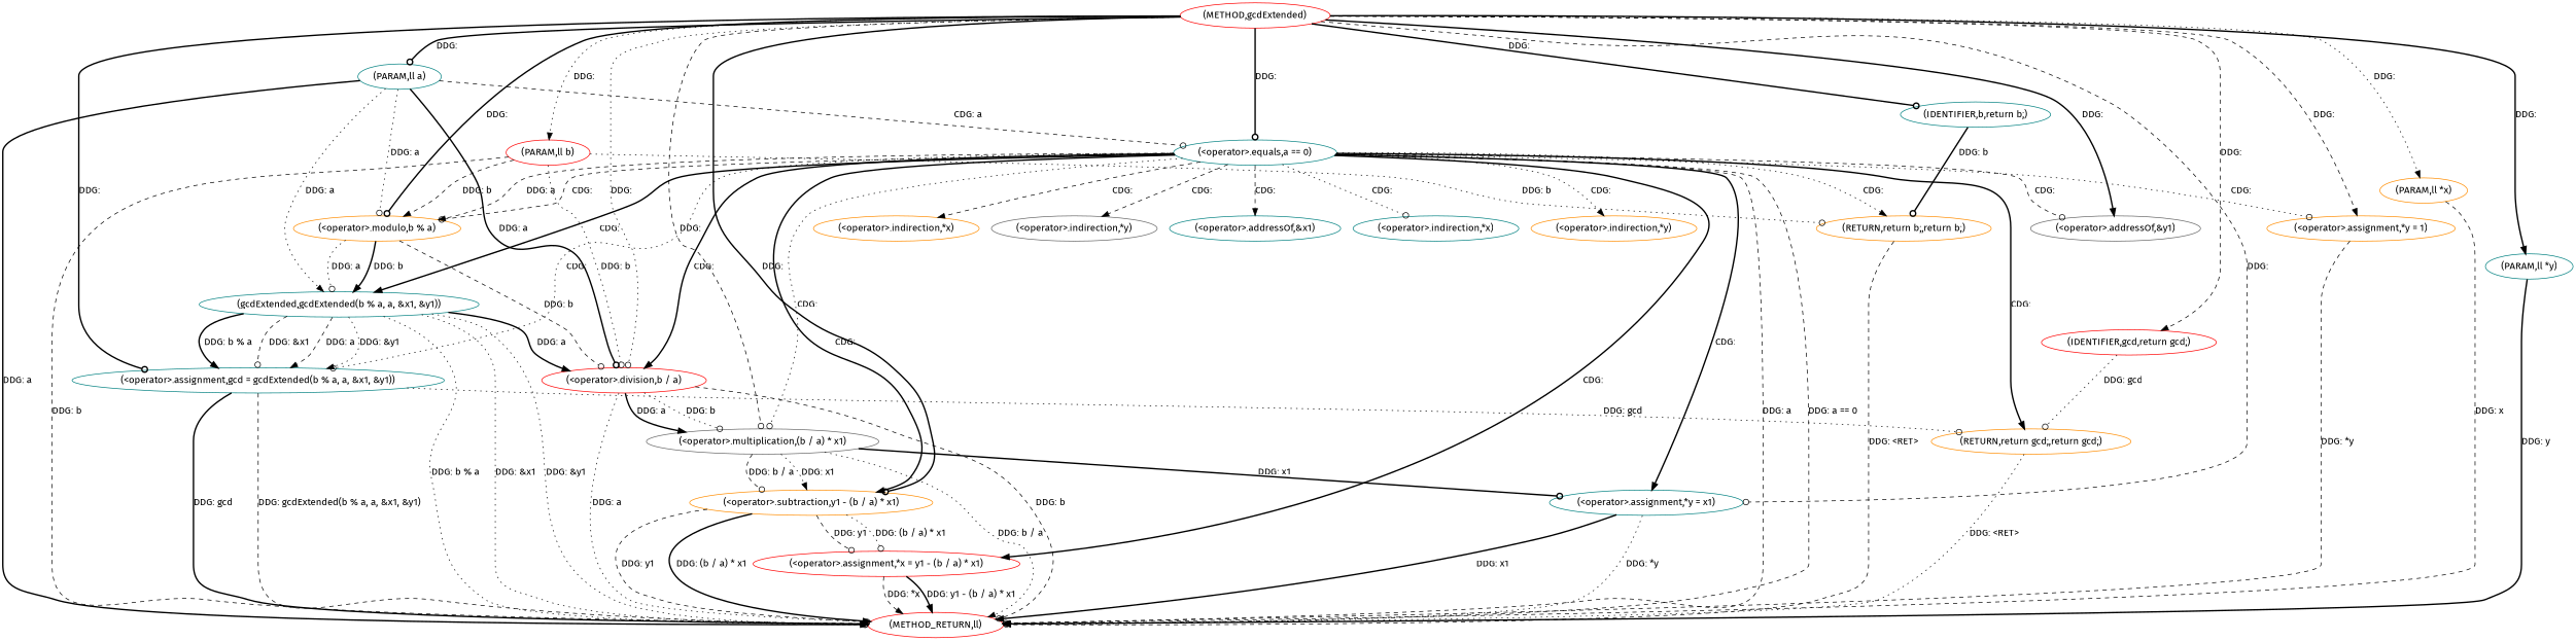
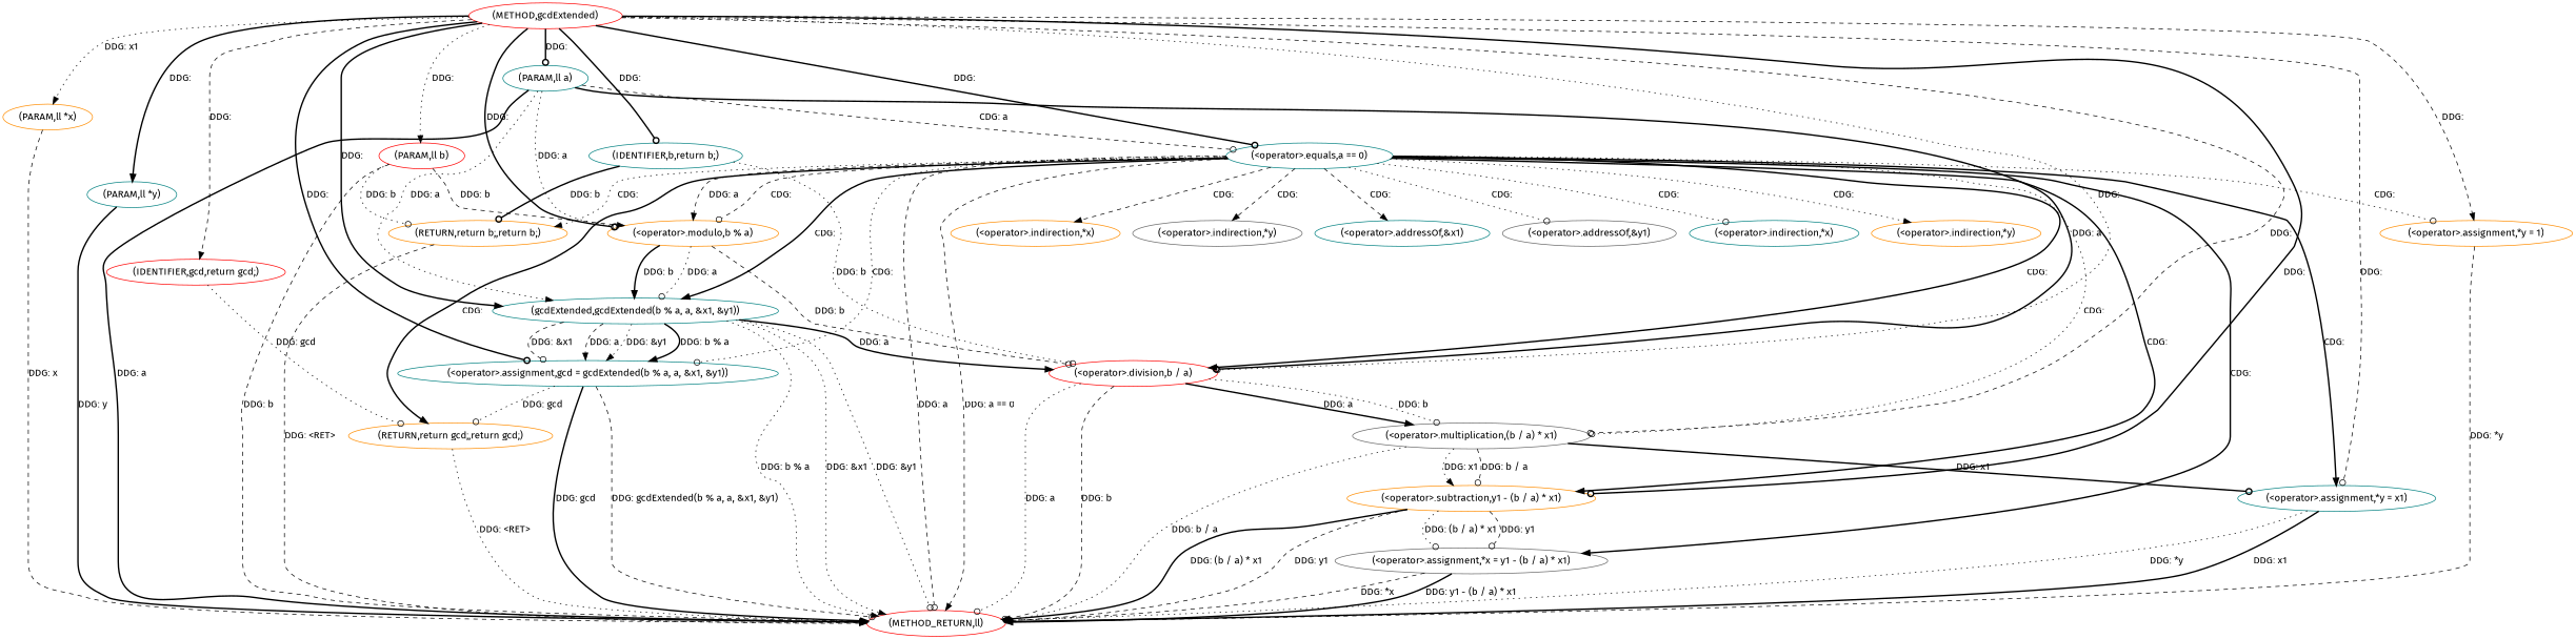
  digraph {
    fontname="Fira Sans"
    node [color=teal fontname="Fira Sans"]
    edge [arrowhead=normal fontname="Fira Sans" style=bold]
    n1 [color=red label="(METHOD,gcdExtended)"]
    n2 [label="(PARAM,ll a)"]
    n3 [color=red label="(PARAM,ll b)"]
    n4 [color=darkorange label="(PARAM,ll *x)"]
    n5 [label="(PARAM,ll *y)"]
    n6 [label="(<operator>.assignment,gcd = gcdExtended(b % a, a, &x1, &y1))"]
    n7 [label="(<operator>.assignment,*y = x1)"]
    n8 [label="(<operator>.equals,a == 0)"]
    n9 [color=red label="(IDENTIFIER,gcd,return gcd;)"]
    n10 [label="(gcdExtended,gcdExtended(b % a, a, &x1, &y1))"]
    n11 [color=darkorange label="(<operator>.subtraction,y1 - (b / a) * x1)"]
    n12 [color=darkorange label="(<operator>.assignment,*y = 1)"]
    n13 [label="(IDENTIFIER,b,return b;)"]
    n14 [color=darkorange label="(<operator>.modulo,b % a)"]
    n15 [color=gray40 label="(<operator>.multiplication,(b / a) * x1)"]
    n16 [color=red label="(<operator>.division,b / a)"]
    n17 [color=red label="(METHOD_RETURN,ll)"]
    n18 [color=darkorange label="(RETURN,return b;,return b;)"]
    n19 [color=darkorange label="(RETURN,return gcd;,return gcd;)"]
-   n20 [color=red label="(<operator>.assignment,*x = y1 - (b / a) * x1)"]
+   n20 [color=gray40 label="(<operator>.assignment,*x = y1 - (b / a) * x1)"]
    n21 [color=darkorange label="(<operator>.indirection,*x)"]
    n22 [color=gray40 label="(<operator>.indirection,*y)"]
    n23 [label="(<operator>.addressOf,&x1)"]
    n24 [color=gray40 label="(<operator>.addressOf,&y1)"]
    n25 [label="(<operator>.indirection,*x)"]
    n26 [color=darkorange label="(<operator>.indirection,*y)"]
    n1 -> n2 [arrowhead=odot label="DDG: "]
    n1 -> n3 [label="DDG: " style=dotted]
-   n1 -> n4 [label="DDG: " style=dotted]
+   n1 -> n4 [label="DDG: x1" style=dotted]
    n1 -> n5 [label="DDG: "]
    n1 -> n6 [arrowhead=odot label="DDG: "]
    n1 -> n7 [arrowhead=odot label="DDG: " style=dashed]
    n1 -> n8 [arrowhead=odot label="DDG: "]
    n1 -> n9 [label="DDG: " style=dashed]
-   n1 -> n24 [label="DDG: "]
+   n1 -> n10 [label="DDG: "]
    n1 -> n11 [arrowhead=odot label="DDG: "]
    n1 -> n12 [label="DDG: " style=dashed]
    n1 -> n13 [arrowhead=odot label="DDG: "]
    n1 -> n14 [arrowhead=odot label="DDG: "]
    n1 -> n15 [arrowhead=odot label="DDG: " style=dashed]
    n1 -> n16 [arrowhead=odot label="DDG: " style=dotted]
    n2 -> n8 [arrowhead=odot label="CDG: a" style=dashed]
    n2 -> n10 [label="DDG: a" style=dotted]
    n2 -> n14 [arrowhead=odot label="DDG: a" style=dotted]
    n2 -> n16 [arrowhead=odot label="DDG: a"]
    n2 -> n17 [label="DDG: a"]
    n3 -> n14 [label="DDG: b" style=dashed]
-   n3 -> n16 [arrowhead=odot label="DDG: b" style=dotted]
+   n13 -> n16 [arrowhead=odot label="DDG: b" style=dotted]
    n3 -> n17 [label="DDG: b" style=dashed]
    n3 -> n18 [arrowhead=odot label="DDG: b" style=dotted]
    n4 -> n17 [label="DDG: x" style=dashed]
    n5 -> n17 [label="DDG: y"]
    n6 -> n17 [label="DDG: gcd"]
    n6 -> n17 [arrowhead=odot label="DDG: gcdExtended(b % a, a, &x1, &y1)" style=dashed]
    n6 -> n19 [arrowhead=odot label="DDG: gcd" style=dotted]
    n7 -> n17 [arrowhead=odot label="DDG: *y" style=dotted]
    n7 -> n17 [label="DDG: x1"]
    n8 -> n6 [arrowhead=odot label="CDG: " style=dotted]
    n8 -> n7 [label="CDG: "]
    n8 -> n10 [label="CDG: "]
    n8 -> n11 [label="CDG: "]
    n8 -> n12 [arrowhead=odot label="CDG: " style=dotted]
    n8 -> n14 [label="DDG: a" style=dashed]
    n8 -> n14 [arrowhead=odot label="CDG: " style=dashed]
    n8 -> n15 [arrowhead=odot label="CDG: " style=dotted]
    n8 -> n16 [label="CDG: "]
    n8 -> n17 [arrowhead=odot label="DDG: a" style=dashed]
    n8 -> n17 [label="DDG: a == 0" style=dashed]
    n8 -> n18 [label="CDG: " style=dotted]
    n8 -> n19 [label="CDG: "]
    n8 -> n20 [label="CDG: "]
    n8 -> n21 [label="CDG: " style=dashed]
    n8 -> n22 [label="CDG: " style=dashed]
    n8 -> n23 [label="CDG: " style=dashed]
-   n8 -> n24 [arrowhead=odot label="CDG: " style=dashed]
+   n8 -> n24 [arrowhead=odot label="CDG: " style=dotted]
    n8 -> n25 [arrowhead=odot label="CDG: " style=dotted]
    n8 -> n26 [label="CDG: " style=dotted]
    n9 -> n19 [arrowhead=odot label="DDG: gcd" style=dotted]
    n10 -> n6 [label="DDG: b % a"]
    n10 -> n6 [arrowhead=odot label="DDG: &x1" style=dashed]
    n10 -> n6 [label="DDG: a" style=dashed]
    n10 -> n6 [label="DDG: &y1" style=dotted]
    n10 -> n16 [label="DDG: a"]
    n10 -> n17 [label="DDG: b % a" style=dotted]
    n10 -> n17 [label="DDG: &x1" style=dotted]
    n10 -> n17 [arrowhead=odot label="DDG: &y1" style=dotted]
    n11 -> n17 [label="DDG: y1" style=dashed]
    n11 -> n17 [label="DDG: (b / a) * x1"]
    n11 -> n20 [arrowhead=odot label="DDG: y1" style=dashed]
    n11 -> n20 [arrowhead=odot label="DDG: (b / a) * x1" style=dotted]
    n12 -> n17 [label="DDG: *y" style=dashed]
    n13 -> n18 [arrowhead=odot label="DDG: b"]
    n14 -> n10 [label="DDG: b"]
    n14 -> n10 [arrowhead=odot label="DDG: a" style=dotted]
    n14 -> n16 [arrowhead=odot label="DDG: b" style=dashed]
    n15 -> n7 [arrowhead=odot label="DDG: x1"]
    n15 -> n11 [arrowhead=odot label="DDG: b / a" style=dashed]
    n15 -> n11 [label="DDG: x1" style=dotted]
    n15 -> n17 [label="DDG: b / a" style=dotted]
    n16 -> n15 [label="DDG: a"]
    n16 -> n15 [arrowhead=odot label="DDG: b" style=dotted]
    n16 -> n17 [arrowhead=odot label="DDG: b" style=dashed]
    n16 -> n17 [arrowhead=odot label="DDG: a" style=dotted]
    n18 -> n17 [label="DDG: <RET>" style=dashed]
    n19 -> n17 [label="DDG: <RET>" style=dotted]
    n20 -> n17 [label="DDG: *x" style=dashed]
    n20 -> n17 [label="DDG: y1 - (b / a) * x1"]
  }
